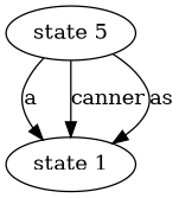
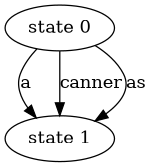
  digraph {
-   "state 0" [label="state 5"]
+   "state 0"
    "state 1"
    "state 0" -> "state 1" [label=a]
    "state 0" -> "state 1" [label=canner]
    "state 0" -> "state 1" [label=as]
  }
